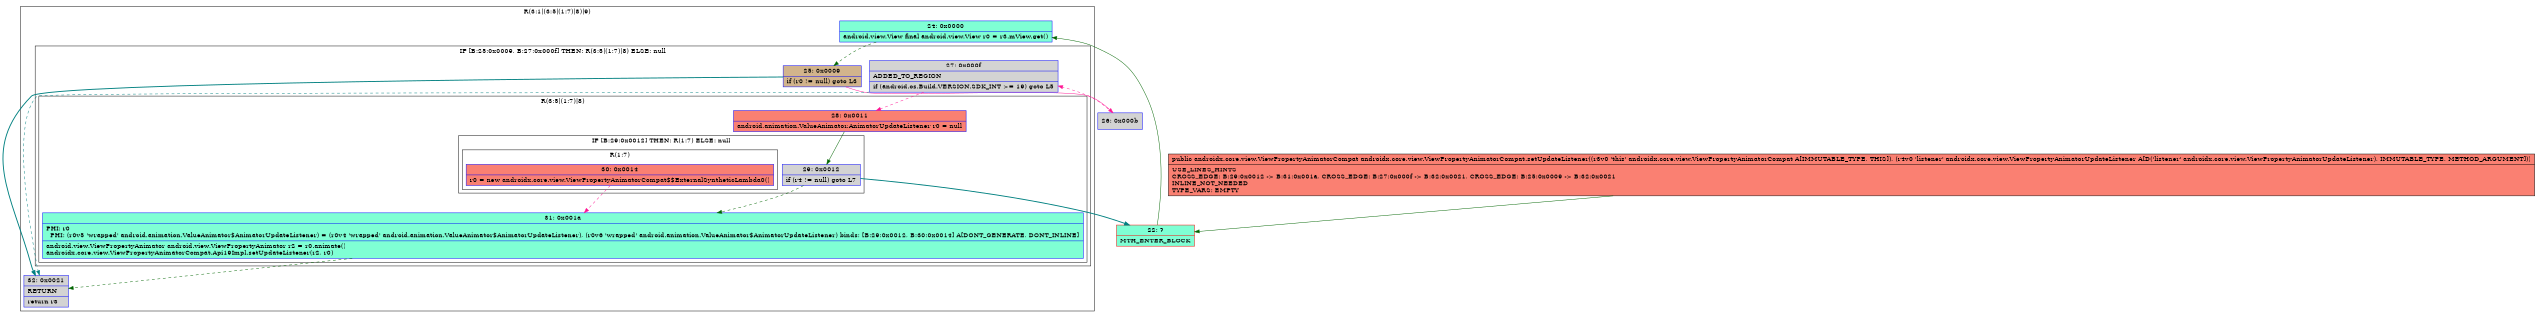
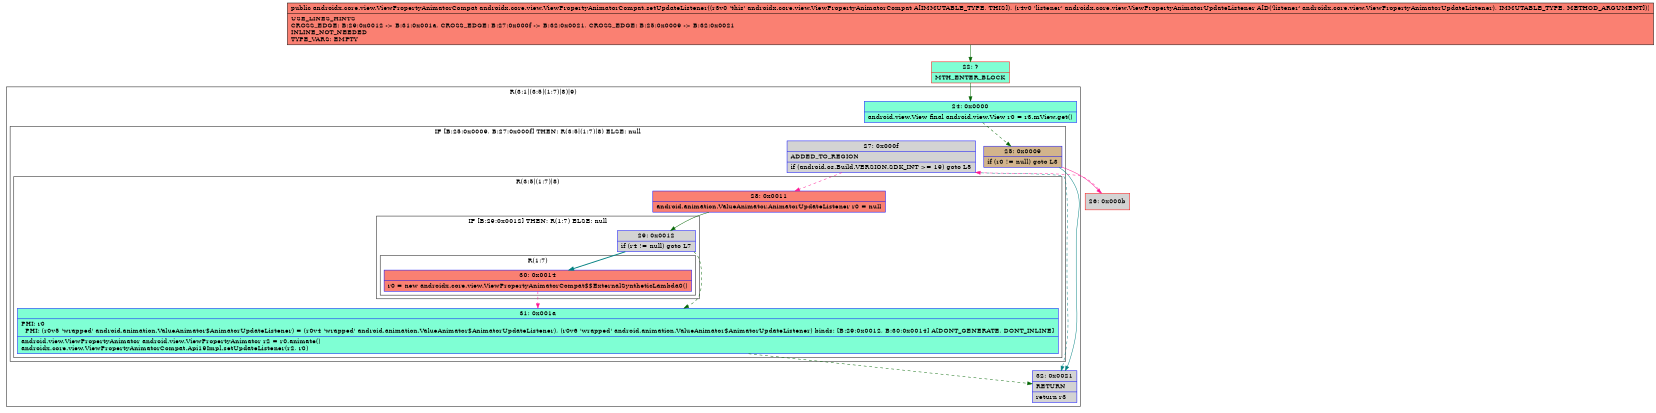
  digraph {
    node [color=blue fillcolor=lightgrey shape=record style=filled]
    edge [color=darkgreen style=dashed]
    n1 [fillcolor=salmon label="{30\:\ 0x0014|r0 = new androidx.core.view.ViewPropertyAnimatorCompat$$ExternalSyntheticLambda0()\l}"]
    n2 [label="{29\:\ 0x0012|if (r4 != null) goto L7\l}"]
    n3 [fillcolor=salmon label="{28\:\ 0x0011|android.animation.ValueAnimator.AnimatorUpdateListener r0 = null\l}"]
    n4 [fillcolor=aquamarine label="{31\:\ 0x001a|PHI: r0 \l  PHI: (r0v5 'wrapped' android.animation.ValueAnimator$AnimatorUpdateListener) = (r0v4 'wrapped' android.animation.ValueAnimator$AnimatorUpdateListener), (r0v6 'wrapped' android.animation.ValueAnimator$AnimatorUpdateListener) binds: [B:29:0x0012, B:30:0x0014] A[DONT_GENERATE, DONT_INLINE]\l|android.view.ViewPropertyAnimator android.view.ViewPropertyAnimator r2 = r0.animate()\landroidx.core.view.ViewPropertyAnimatorCompat.Api19Impl.setUpdateListener(r2, r0)\l}"]
    n5 [fillcolor=tan label="{25\:\ 0x0009|if (r0 != null) goto L3\l}"]
    n6 [label="{27\:\ 0x000f|ADDED_TO_REGION\l|if (android.os.Build.VERSION.SDK_INT \>= 19) goto L5\l}"]
    n7 [fillcolor=aquamarine label="{24\:\ 0x0000|android.view.View final android.view.View r0 = r3.mView.get()\l}"]
    n8 [label="{32\:\ 0x0021|RETURN\l|return r3\l}"]
-   n9 [label="{26\:\ 0x000b}"]
+   n9 [color=red label="{26\:\ 0x000b}"]
    n10 [color=red fillcolor=aquamarine label="{22\:\ ?|MTH_ENTER_BLOCK\l}"]
    n11 [fillcolor=salmon label="{public androidx.core.view.ViewPropertyAnimatorCompat androidx.core.view.ViewPropertyAnimatorCompat.setUpdateListener((r3v0 'this' androidx.core.view.ViewPropertyAnimatorCompat A[IMMUTABLE_TYPE, THIS]), (r4v0 'listener' androidx.core.view.ViewPropertyAnimatorUpdateListener A[D('listener' androidx.core.view.ViewPropertyAnimatorUpdateListener), IMMUTABLE_TYPE, METHOD_ARGUMENT]))  | USE_LINES_HINTS\lCROSS_EDGE: B:29:0x0012 \-\> B:31:0x001a, CROSS_EDGE: B:27:0x000f \-\> B:32:0x0021, CROSS_EDGE: B:25:0x0009 \-\> B:32:0x0021\lINLINE_NOT_NEEDED\lTYPE_VARS: EMPTY\l}" color=""]
    subgraph cluster_1 {
      label="R(3:1|(3:5|(1:7)|8)|9)"
      n7
      n8
      subgraph cluster_2 {
        label="IF [B:25:0x0009, B:27:0x000f] THEN: R(3:5|(1:7)|8) ELSE: null"
        n5
        n6
        subgraph cluster_3 {
          label="R(3:5|(1:7)|8)"
          n3
          n4
          subgraph cluster_4 {
            label="IF [B:29:0x0012] THEN: R(1:7) ELSE: null"
            n2
            subgraph cluster_5 {
              label="R(1:7)"
              n1
            }
          }
        }
      }
    }
    n1 -> n4 [color=deeppink]
-   n2 -> n10 [color=teal style=bold]
+   n2 -> n1 [color=teal style=bold]
    n2 -> n4
    n3 -> n2 [style=solid]
    n4 -> n8
-   n5 -> n8 [color=teal style=bold]
+   n5 -> n8 [color=teal style=solid]
    n5 -> n9 [color=deeppink style=solid]
    n6 -> n3 [color=deeppink]
    n6 -> n8 [color=teal]
    n7 -> n5
    n9 -> n6 [color=deeppink]
    n10 -> n7 [style=solid]
    n11 -> n10 [style=solid]
  }
